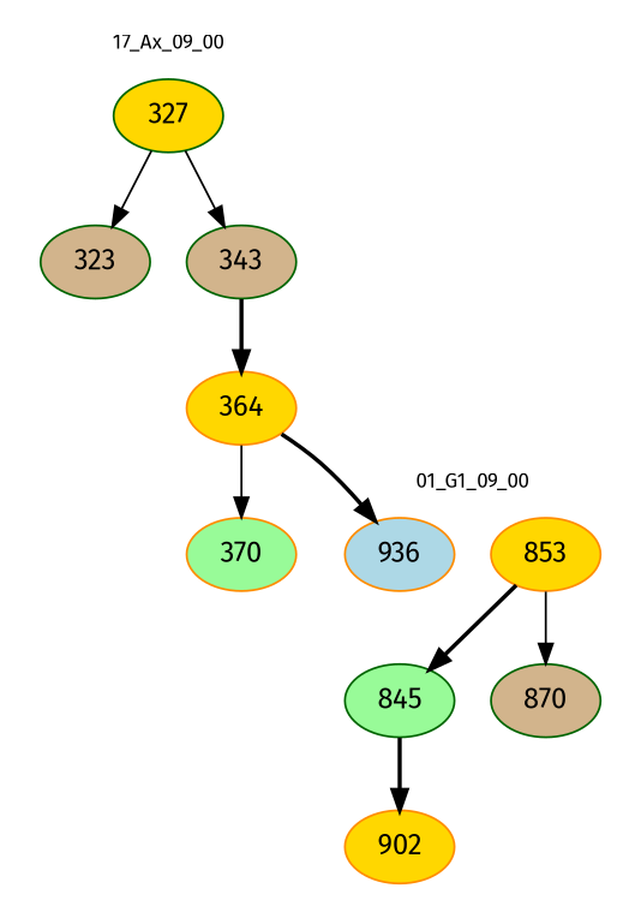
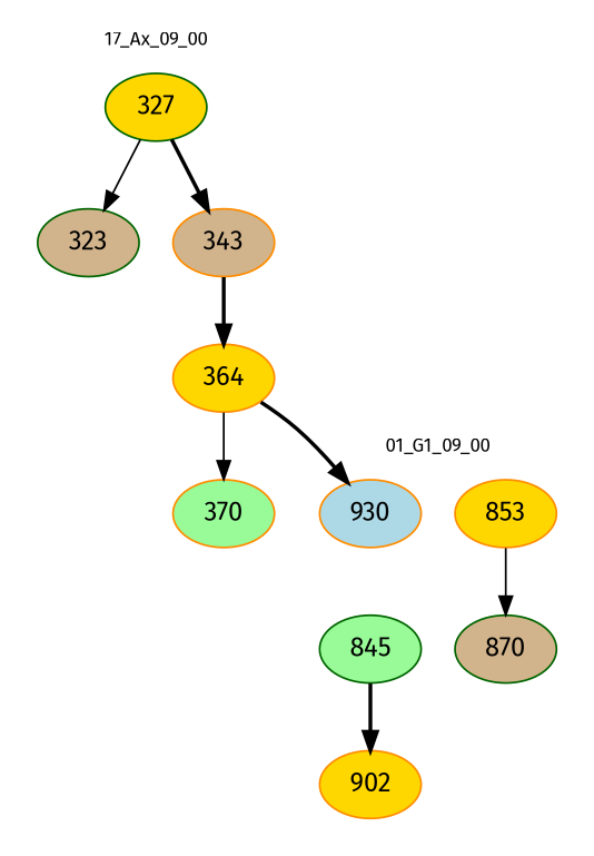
  digraph {
    fontname="Fira Sans"
    node [color=darkorange fillcolor=gold fontname="Fira Sans" style=filled]
    edge [color=black fontname="Fira Sans" style=solid]
    n1 [color=darkgreen label=327]
    n2 [color=darkgreen fillcolor=tan label=323]
-   n3 [color=darkgreen fillcolor=tan label=343]
+   n3 [fillcolor=tan label=343]
    n4 [label=364]
    n5 [fillcolor=palegreen label=370]
    n6 [label=853]
    n7 [color=darkgreen fillcolor=palegreen label=845]
    n8 [color=darkgreen fillcolor=tan label=870]
    n9 [label=902]
-   n10 [fillcolor=lightblue label=936]
+   n10 [fillcolor=lightblue label=930]
    subgraph cluster_1 {
      color=white
      fontsize=10
      label="17_Ax_09_00"
      n1
      n2
      n3
      n4
      n5
    }
    subgraph cluster_2 {
      color=white
      fontsize=10
      label="01_G1_09_00"
      n6
      n7
      n8
      n9
      n10
    }
    n1 -> n2
-   n1 -> n3
+   n1 -> n3 [style=bold]
    n3 -> n4 [style=bold]
    n4 -> n5
    n4 -> n10 [style=bold]
-   n6 -> n7 [style=bold]
    n6 -> n8
    n7 -> n9 [style=bold]
  }
